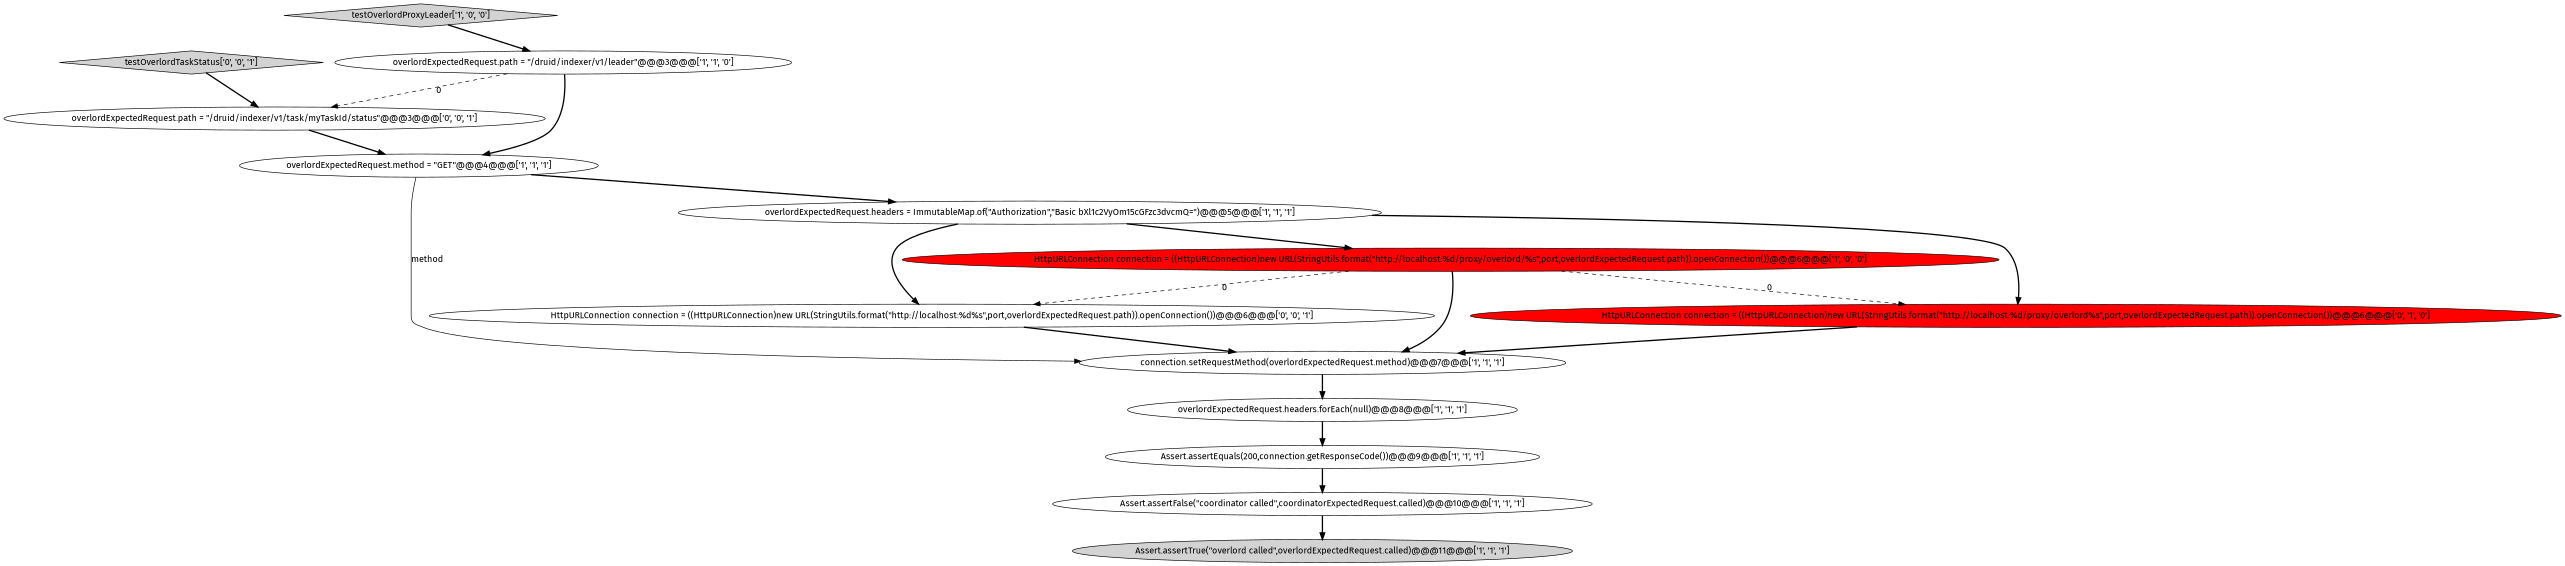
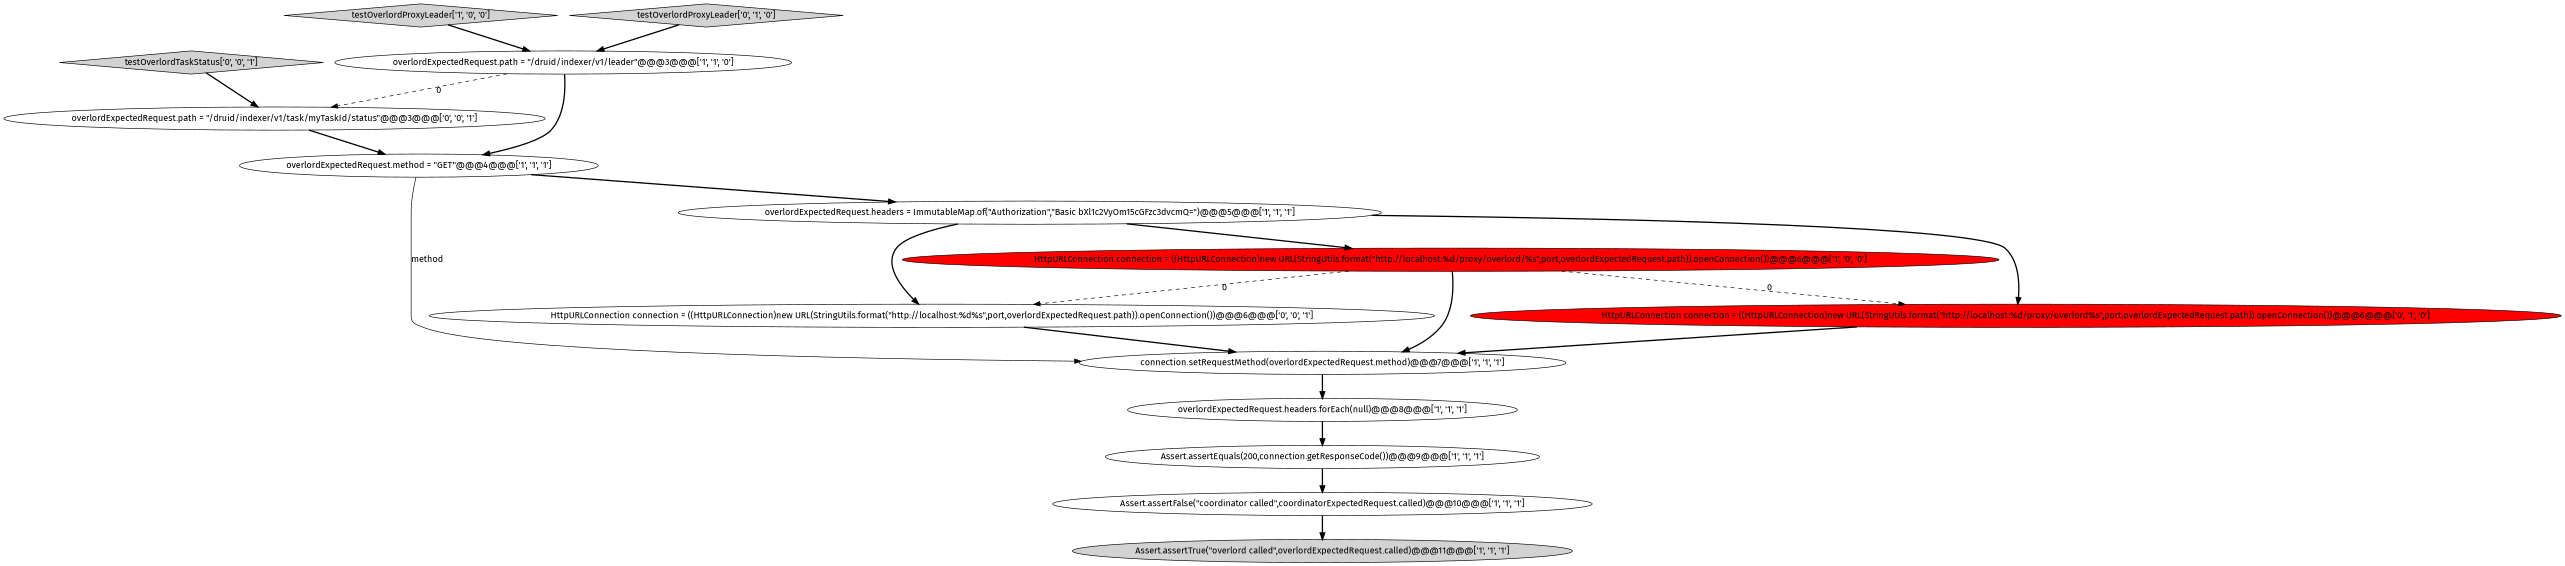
  digraph {
    fontname="Fira Sans"
    node [fillcolor=white shape=ellipse style=filled fontname="Fira Sans"]
    edge [style=bold fontname="Fira Sans"]
    n1 [label="overlordExpectedRequest.headers.forEach(null)@@@8@@@['1', '1', '1']"]
    n2 [label="Assert.assertEquals(200,connection.getResponseCode())@@@9@@@['1', '1', '1']"]
    n3 [label="HttpURLConnection connection = ((HttpURLConnection)new URL(StringUtils.format(\"http://localhost:%d%s\",port,overlordExpectedRequest.path)).openConnection())@@@6@@@['0', '0', '1']"]
    n4 [label="connection.setRequestMethod(overlordExpectedRequest.method)@@@7@@@['1', '1', '1']"]
    n5 [fillcolor=lightgray label="testOverlordProxyLeader['1', '0', '0']" shape=diamond]
    n6 [label="overlordExpectedRequest.path = \"/druid/indexer/v1/leader\"@@@3@@@['1', '1', '0']"]
    n7 [fillcolor=red label="HttpURLConnection connection = ((HttpURLConnection)new URL(StringUtils.format(\"http://localhost:%d/proxy/overlord/%s\",port,overlordExpectedRequest.path)).openConnection())@@@6@@@['1', '0', '0']"]
    n8 [fillcolor=red label="HttpURLConnection connection = ((HttpURLConnection)new URL(StringUtils.format(\"http://localhost:%d/proxy/overlord%s\",port,overlordExpectedRequest.path)).openConnection())@@@6@@@['0', '1', '0']"]
    n9 [label="Assert.assertFalse(\"coordinator called\",coordinatorExpectedRequest.called)@@@10@@@['1', '1', '1']"]
    n10 [label="overlordExpectedRequest.method = \"GET\"@@@4@@@['1', '1', '1']"]
    n11 [label="overlordExpectedRequest.headers = ImmutableMap.of(\"Authorization\",\"Basic bXl1c2VyOm15cGFzc3dvcmQ=\")@@@5@@@['1', '1', '1']"]
    n12 [fillcolor=lightgray label="Assert.assertTrue(\"overlord called\",overlordExpectedRequest.called)@@@11@@@['1', '1', '1']"]
    n13 [fillcolor=lightgray label="testOverlordTaskStatus['0', '0', '1']" shape=diamond]
    n14 [label="overlordExpectedRequest.path = \"/druid/indexer/v1/task/myTaskId/status\"@@@3@@@['0', '0', '1']"]
+   n15 [fillcolor=lightgray label="testOverlordProxyLeader['0', '1', '0']" shape=diamond]
    n1 -> n2
    n2 -> n9
    n3 -> n4
    n4 -> n1
    n5 -> n6
    n6 -> n10
    n6 -> n14 [label=0 style=dashed]
    n7 -> n3 [label=0 style=dashed]
    n7 -> n4
    n7 -> n8 [label=0 style=dashed]
    n8 -> n4
    n9 -> n12
    n10 -> n4 [label=method style=solid]
    n10 -> n11
    n11 -> n3
    n11 -> n7
    n11 -> n8
    n13 -> n14
    n14 -> n10
+   n15 -> n6
  }
